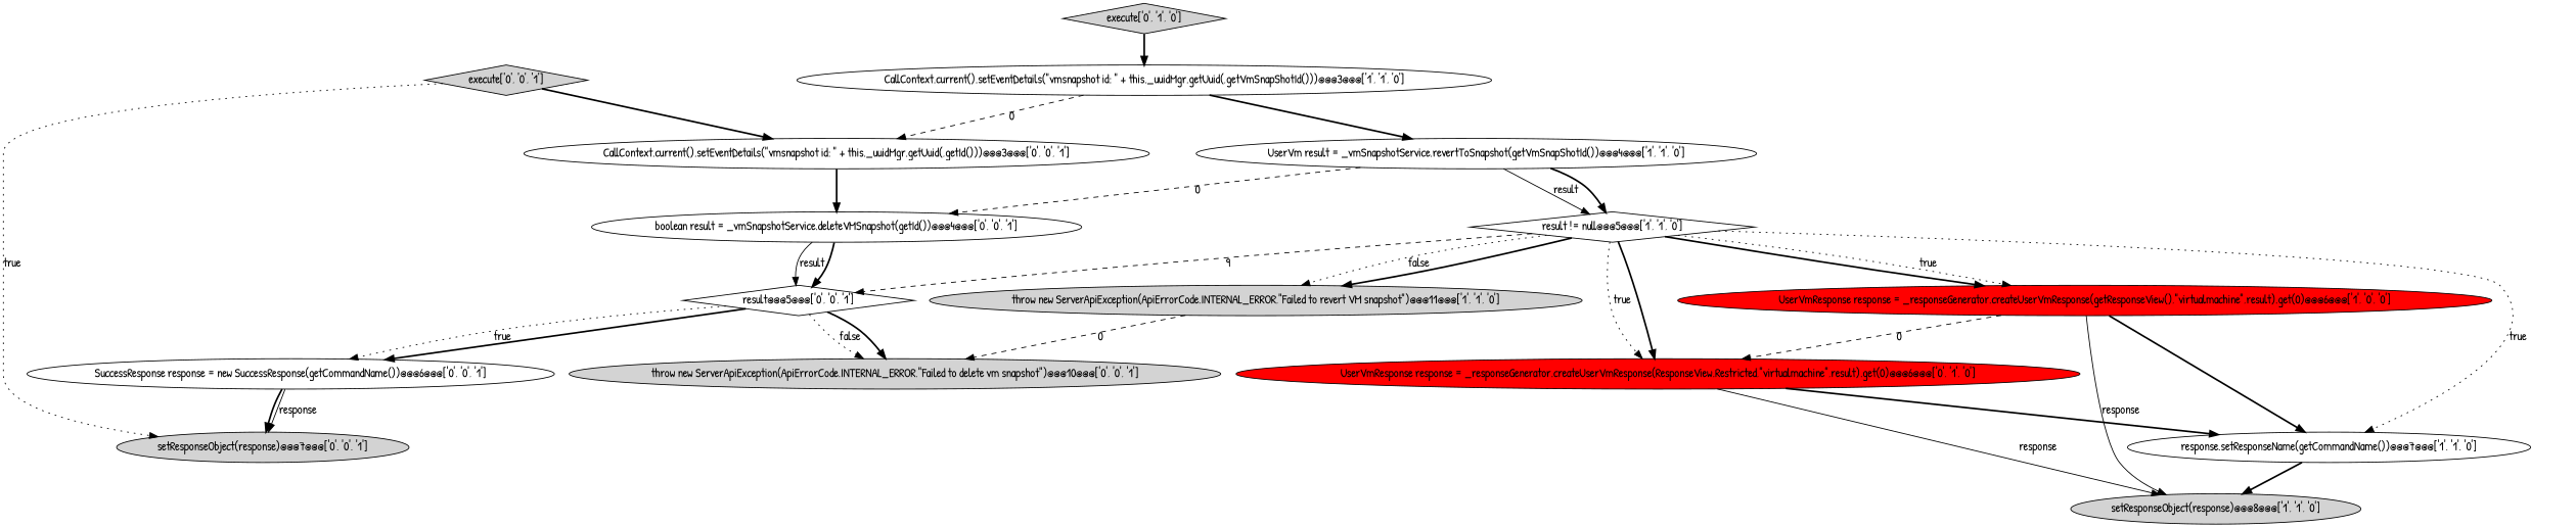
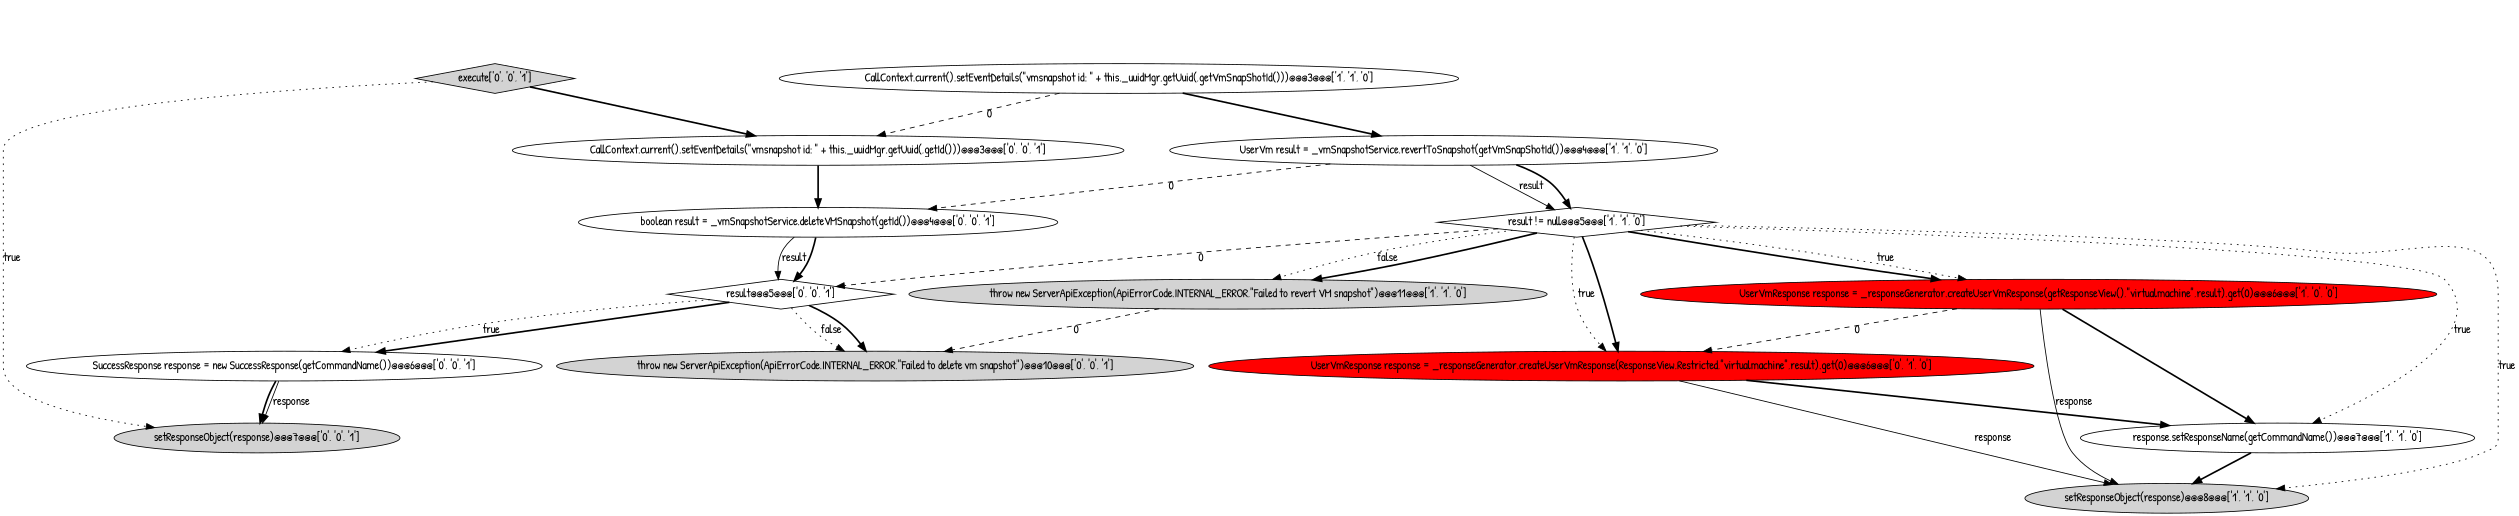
  digraph {
    fontname="Patrick Hand"
    node [fillcolor=white fontname="Patrick Hand" shape=ellipse style=filled]
    edge [fontname="Patrick Hand" style=bold]
    n1 [label="response.setResponseName(getCommandName())@@@7@@@['1', '1', '0']"]
    n2 [fillcolor=lightgray label="setResponseObject(response)@@@8@@@['1', '1', '0']"]
    n3 [fillcolor=lightgray label="throw new ServerApiException(ApiErrorCode.INTERNAL_ERROR,\"Failed to delete vm snapshot\")@@@10@@@['0', '0', '1']"]
    n4 [label="CallContext.current().setEventDetails(\"vmsnapshot id: \" + this._uuidMgr.getUuid(,getVmSnapShotId()))@@@3@@@['1', '1', '0']"]
    n5 [label="UserVm result = _vmSnapshotService.revertToSnapshot(getVmSnapShotId())@@@4@@@['1', '1', '0']"]
    n6 [label="CallContext.current().setEventDetails(\"vmsnapshot id: \" + this._uuidMgr.getUuid(,getId()))@@@3@@@['0', '0', '1']"]
    n7 [label="result != null@@@5@@@['1', '1', '0']" shape=diamond]
    n8 [label="boolean result = _vmSnapshotService.deleteVMSnapshot(getId())@@@4@@@['0', '0', '1']"]
    n9 [fillcolor=lightgray label="throw new ServerApiException(ApiErrorCode.INTERNAL_ERROR,\"Failed to revert VM snapshot\")@@@11@@@['1', '1', '0']"]
-   n10 [fillcolor=lightgray label="execute['0', '1', '0']" shape=diamond]
    n11 [fillcolor=red label="UserVmResponse response = _responseGenerator.createUserVmResponse(ResponseView.Restricted,\"virtualmachine\",result).get(0)@@@6@@@['0', '1', '0']"]
    n12 [fillcolor=red label="UserVmResponse response = _responseGenerator.createUserVmResponse(getResponseView(),\"virtualmachine\",result).get(0)@@@6@@@['1', '0', '0']"]
    n13 [label="result@@@5@@@['0', '0', '1']" shape=diamond]
    n14 [label="SuccessResponse response = new SuccessResponse(getCommandName())@@@6@@@['0', '0', '1']"]
    n15 [fillcolor=lightgray label="execute['0', '0', '1']" shape=diamond]
    n16 [fillcolor=lightgray label="setResponseObject(response)@@@7@@@['0', '0', '1']"]
    n1 -> n2
    n4 -> n5
    n4 -> n6 [label=0 style=dashed]
    n5 -> n7 [label=result style=solid]
    n5 -> n7
    n5 -> n8 [label=0 style=dashed]
    n6 -> n8
    n7 -> n1 [label=true style=dotted]
+   n7 -> n2 [label=true style=dotted]
    n7 -> n9 [label=false style=dotted]
    n7 -> n9
    n7 -> n11
    n7 -> n11 [label=true style=dotted]
    n7 -> n12
    n7 -> n12 [label=true style=dotted]
-   n7 -> n13 [label=9 style=dashed]
+   n7 -> n13 [label=0 style=dashed]
    n8 -> n13 [label=result style=solid]
    n8 -> n13
    n9 -> n3 [label=0 style=dashed]
-   n10 -> n4
    n11 -> n1
    n11 -> n2 [label=response style=solid]
    n12 -> n1
    n12 -> n2 [label=response style=solid]
    n12 -> n11 [label=0 style=dashed]
    n13 -> n3 [label=false style=dotted]
    n13 -> n3
    n13 -> n14
    n13 -> n14 [label=true style=dotted]
    n14 -> n16 [label=response style=solid]
    n14 -> n16
    n15 -> n6
    n15 -> n16 [label=true style=dotted]
  }
